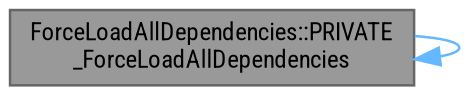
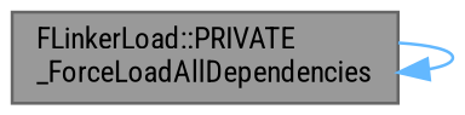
  digraph {
    rankdir=TB
    fontname="Roboto Condensed"
-   n1 [color=gray40 fillcolor=grey60 fontcolor=black fontname="Roboto Condensed" fontsize=10 height=0.2 label="ForceLoadAllDependencies::PRIVATE\l_ForceLoadAllDependencies" shape=box style=filled width=0.4]
+   n1 [color=gray40 fillcolor=grey60 fontcolor=black fontname="Roboto Condensed" fontsize=10 height=0.2 label="FLinkerLoad::PRIVATE\l_ForceLoadAllDependencies" shape=box style=filled width=0.4]
    n1 -> n1 [color=steelblue1 fontname="Roboto Condensed" fontsize=10 labelfontname=Helvetica labelfontsize=10 style=solid]
  }
